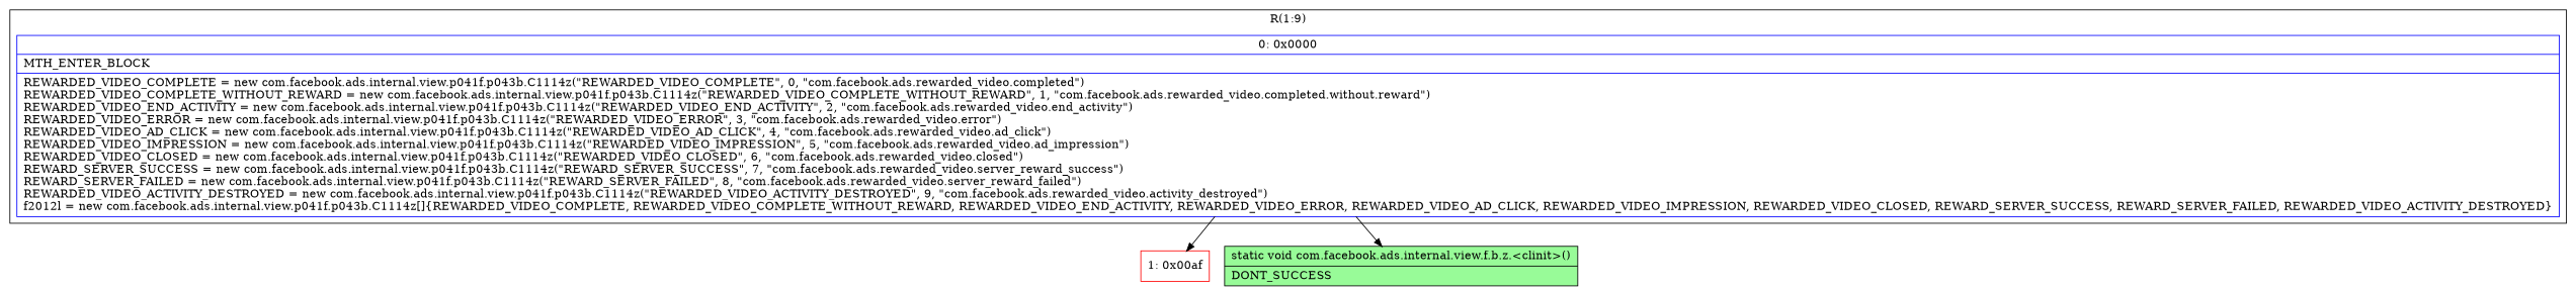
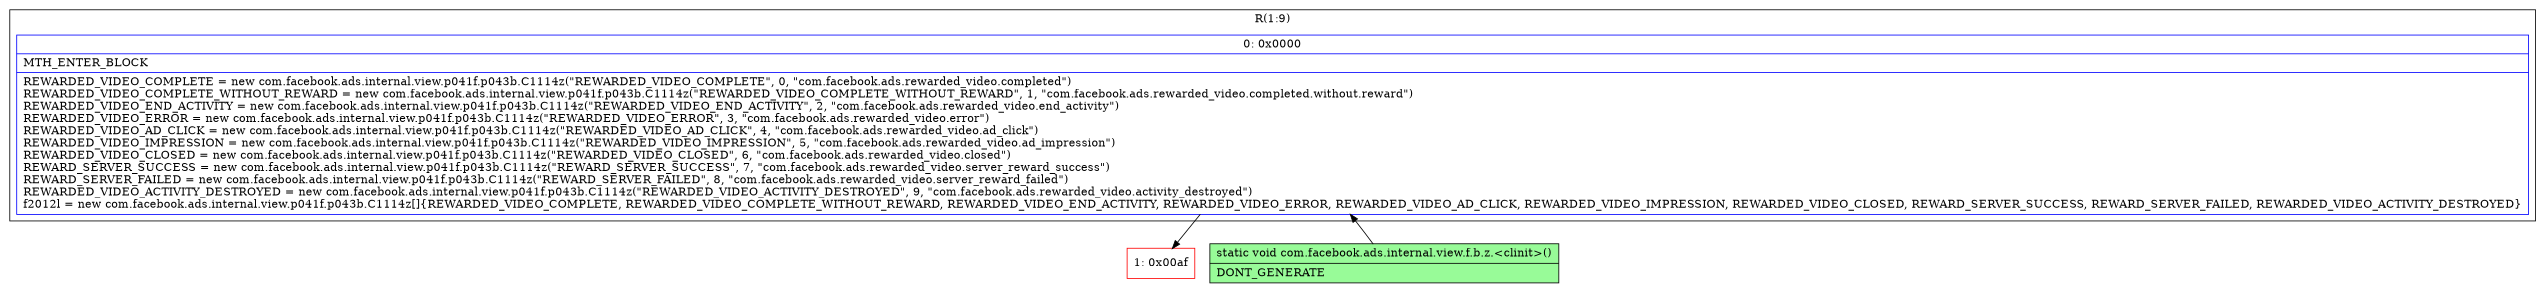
  digraph {
    node [fillcolor=white shape=record style=filled]
    n1 [color=blue label="{0\:\ 0x0000|MTH_ENTER_BLOCK\l|REWARDED_VIDEO_COMPLETE = new com.facebook.ads.internal.view.p041f.p043b.C1114z(\"REWARDED_VIDEO_COMPLETE\", 0, \"com.facebook.ads.rewarded_video.completed\")\lREWARDED_VIDEO_COMPLETE_WITHOUT_REWARD = new com.facebook.ads.internal.view.p041f.p043b.C1114z(\"REWARDED_VIDEO_COMPLETE_WITHOUT_REWARD\", 1, \"com.facebook.ads.rewarded_video.completed.without.reward\")\lREWARDED_VIDEO_END_ACTIVITY = new com.facebook.ads.internal.view.p041f.p043b.C1114z(\"REWARDED_VIDEO_END_ACTIVITY\", 2, \"com.facebook.ads.rewarded_video.end_activity\")\lREWARDED_VIDEO_ERROR = new com.facebook.ads.internal.view.p041f.p043b.C1114z(\"REWARDED_VIDEO_ERROR\", 3, \"com.facebook.ads.rewarded_video.error\")\lREWARDED_VIDEO_AD_CLICK = new com.facebook.ads.internal.view.p041f.p043b.C1114z(\"REWARDED_VIDEO_AD_CLICK\", 4, \"com.facebook.ads.rewarded_video.ad_click\")\lREWARDED_VIDEO_IMPRESSION = new com.facebook.ads.internal.view.p041f.p043b.C1114z(\"REWARDED_VIDEO_IMPRESSION\", 5, \"com.facebook.ads.rewarded_video.ad_impression\")\lREWARDED_VIDEO_CLOSED = new com.facebook.ads.internal.view.p041f.p043b.C1114z(\"REWARDED_VIDEO_CLOSED\", 6, \"com.facebook.ads.rewarded_video.closed\")\lREWARD_SERVER_SUCCESS = new com.facebook.ads.internal.view.p041f.p043b.C1114z(\"REWARD_SERVER_SUCCESS\", 7, \"com.facebook.ads.rewarded_video.server_reward_success\")\lREWARD_SERVER_FAILED = new com.facebook.ads.internal.view.p041f.p043b.C1114z(\"REWARD_SERVER_FAILED\", 8, \"com.facebook.ads.rewarded_video.server_reward_failed\")\lREWARDED_VIDEO_ACTIVITY_DESTROYED = new com.facebook.ads.internal.view.p041f.p043b.C1114z(\"REWARDED_VIDEO_ACTIVITY_DESTROYED\", 9, \"com.facebook.ads.rewarded_video.activity_destroyed\")\lf2012l = new com.facebook.ads.internal.view.p041f.p043b.C1114z[]\{REWARDED_VIDEO_COMPLETE, REWARDED_VIDEO_COMPLETE_WITHOUT_REWARD, REWARDED_VIDEO_END_ACTIVITY, REWARDED_VIDEO_ERROR, REWARDED_VIDEO_AD_CLICK, REWARDED_VIDEO_IMPRESSION, REWARDED_VIDEO_CLOSED, REWARD_SERVER_SUCCESS, REWARD_SERVER_FAILED, REWARDED_VIDEO_ACTIVITY_DESTROYED\}\l}"]
    n2 [color=red label="{1\:\ 0x00af}"]
-   n3 [fillcolor=palegreen label="{static void com.facebook.ads.internal.view.f.b.z.\<clinit\>()  | DONT_SUCCESS\l}"]
+   n3 [fillcolor=palegreen label="{static void com.facebook.ads.internal.view.f.b.z.\<clinit\>()  | DONT_GENERATE\l}"]
    subgraph cluster_1 {
      label="R(1:9)"
      n1
    }
    n1 -> n2
-   n1 -> n3
+   n3 -> n1
  }
